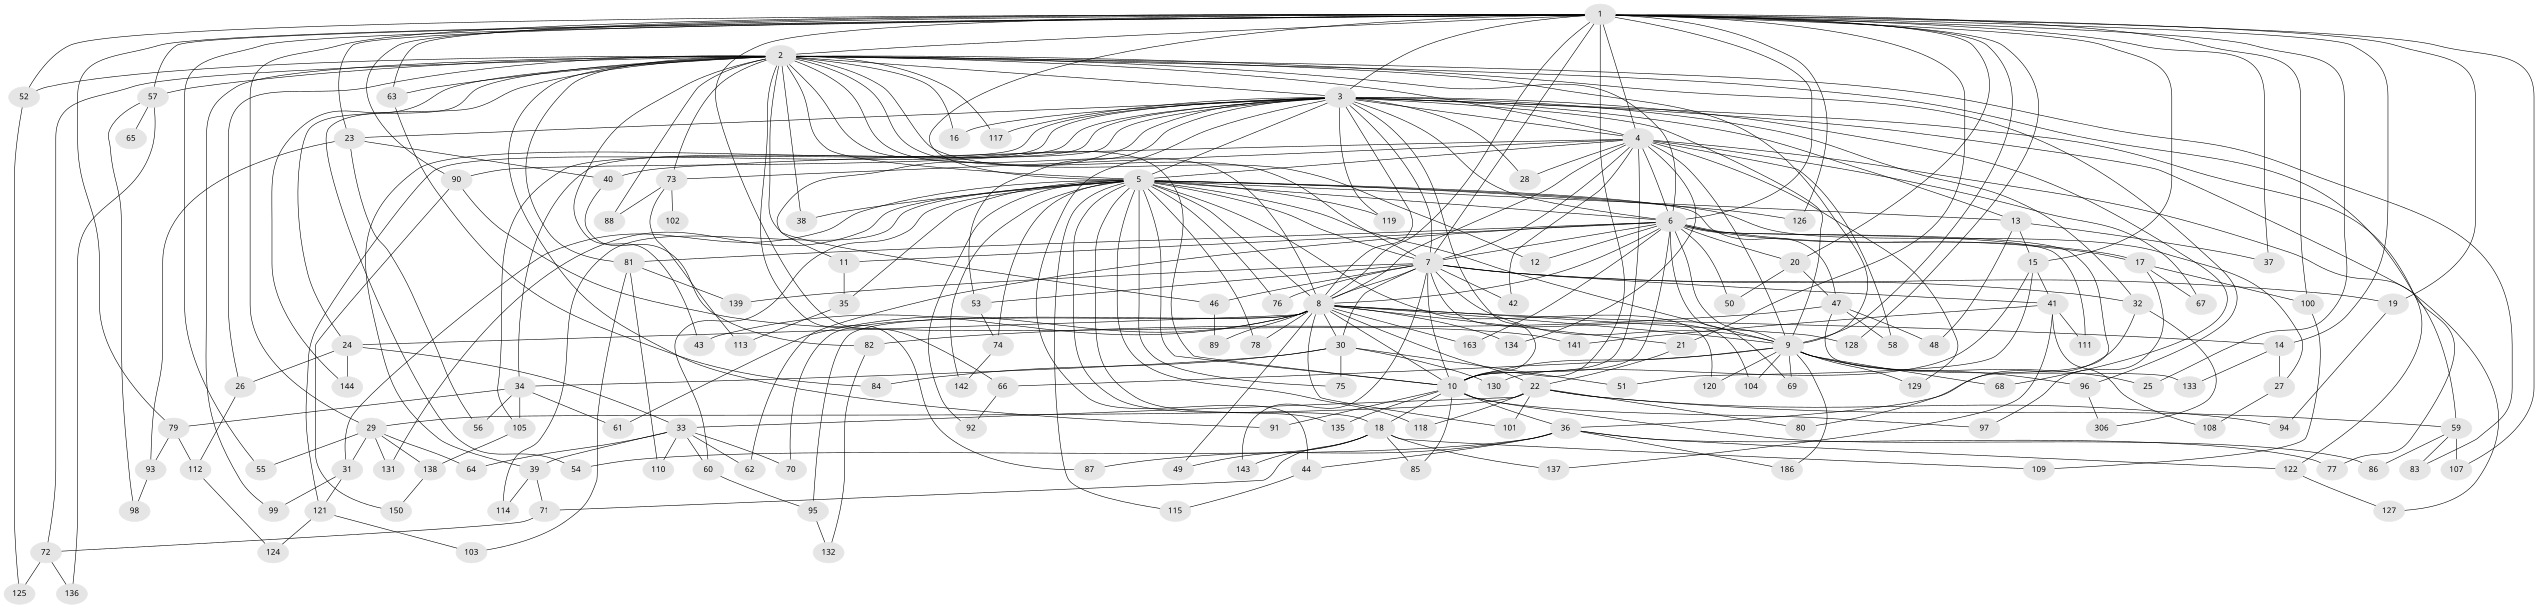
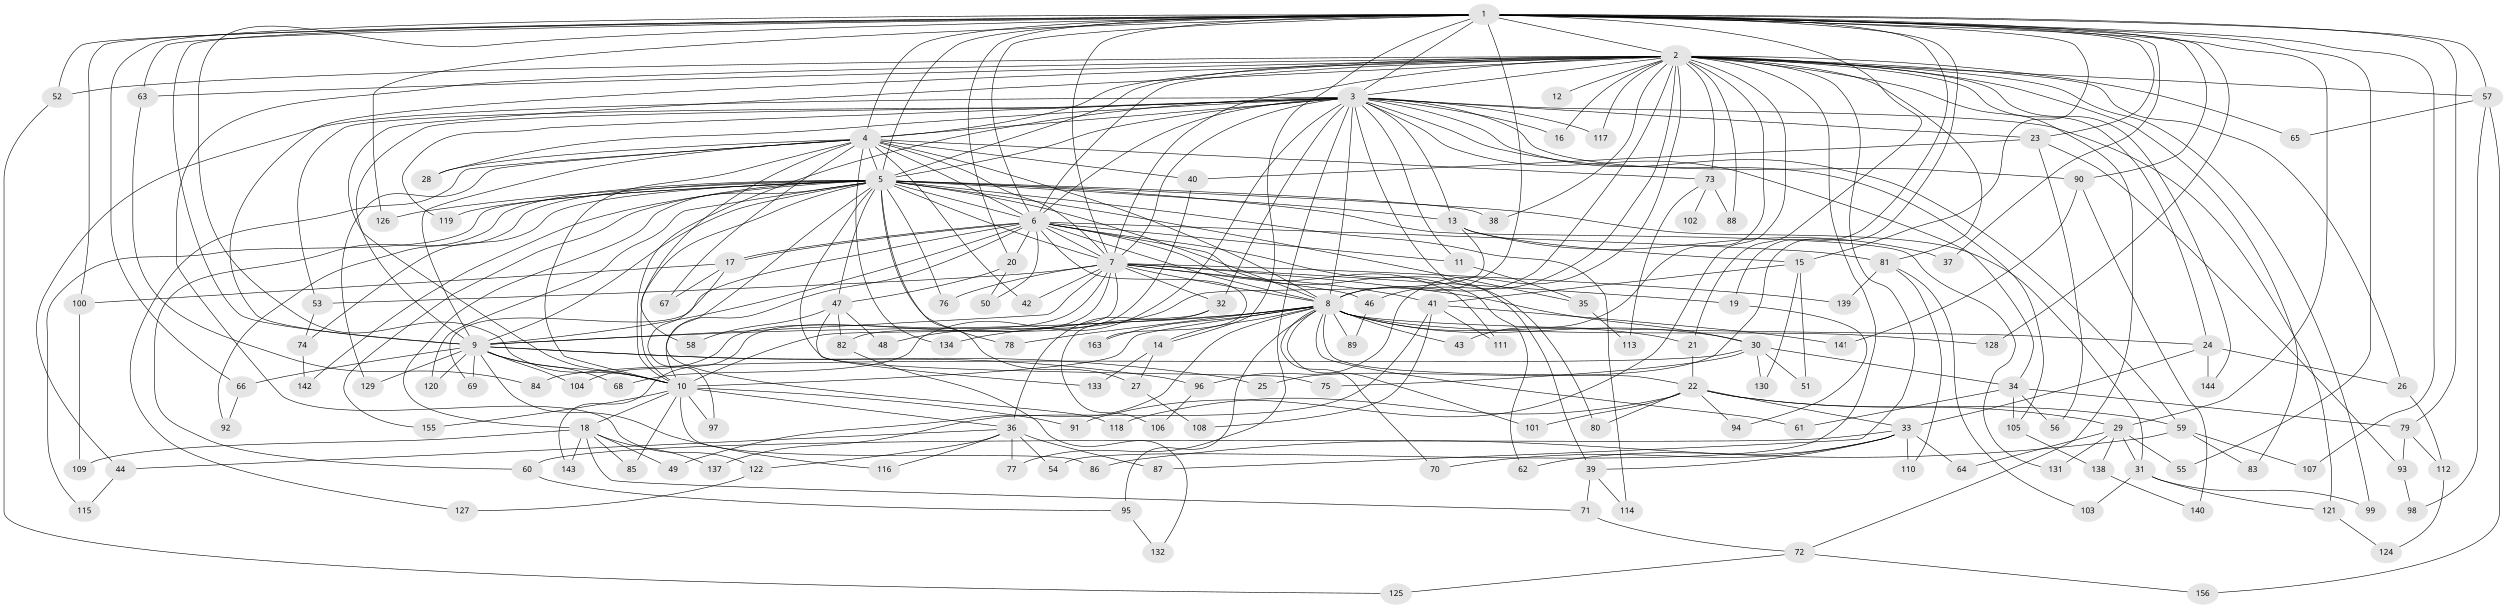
  graph {
    fontname="Noto Sans"
    node [color=gray90 fontname="Noto Sans" style=filled]
    edge [fontname="Noto Sans"]
    1
    2
    3
    4
    5
    6
    7
    8
    9
    10
    14
    15
    19
    20
    21
    23
    25
    29
    37
    52
    55
    57
    63
    66
    79
    90
    100
    107
    126
    128
    12
    16
    24
    26
    38
    43
    46
    54
    65
    72
    73
    81
    83
    87
    88
    91
    96
    99
    117
    122
    144
    11
    13
    28
    32
    34
    39
    44
    53
    59
    68
    77
    105
    119
    121
    40
    42
    58
    67
    127
    129
    134
    18
    27
    31
    35
    47
    60
    74
    75
    76
    78
    92
    114
    115
    118
    120
    131
-   135
+   135 [label=155]
    142
    17
    50
    62
    69
    80
    111
    n97 [label=163]
    30
    41
    104
    139
    143
    22
    49
    61
    70
    89
    95
    101
-   116 [label=186]
+   116
    36
    85
    86
    97
    133
    51
    130
    94
    56
    93
    64
    138
    125
    98
-   136
+   136 [label=156]
    84
    112
    141
-   140 [label=150]
+   140
    109
    33
    102
    113
    103
    110
-   106 [label=306]
+   106
    48
    71
    124
    82
    137
    108
    132
    1 -- 2
    1 -- 3
    1 -- 4
    1 -- 5
    1 -- 6
    1 -- 7
    1 -- 8
    1 -- 9
    1 -- 10
    1 -- 14
    1 -- 15
    1 -- 19
    1 -- 20
    1 -- 21
    1 -- 23
    1 -- 25
    1 -- 29
    1 -- 37
    1 -- 52
    1 -- 55
    1 -- 57
    1 -- 63
    1 -- 66
    1 -- 79
    1 -- 90
    1 -- 100
    1 -- 107
    1 -- 126
    1 -- 128
    2 -- 3
    2 -- 4
    2 -- 5
    2 -- 6
    2 -- 7
    2 -- 8
    2 -- 9
    2 -- 10
    2 -- 52
    2 -- 57
    2 -- 63
    2 -- 12
    2 -- 16
    2 -- 24
    2 -- 26
    2 -- 38
    2 -- 43
    2 -- 46
    2 -- 54
+   2 -- 65
    2 -- 72
    2 -- 73
    2 -- 81
    2 -- 83
    2 -- 87
    2 -- 88
    2 -- 91
    2 -- 96
    2 -- 99
    2 -- 117
    2 -- 122
    2 -- 144
    3 -- 4
    3 -- 5
    3 -- 6
    3 -- 7
    3 -- 8
    3 -- 9
    3 -- 10
    3 -- 23
    3 -- 90
    3 -- 16
    3 -- 117
    3 -- 11
    3 -- 13
    3 -- 28
    3 -- 32
    3 -- 34
    3 -- 39
    3 -- 44
    3 -- 53
    3 -- 59
    3 -- 68
    3 -- 77
    3 -- 105
    3 -- 119
    3 -- 121
    4 -- 5
    4 -- 6
    4 -- 7
    4 -- 8
    4 -- 9
    4 -- 10
    4 -- 73
    4 -- 28
    4 -- 40
    4 -- 42
    4 -- 58
    4 -- 67
    4 -- 127
    4 -- 129
    4 -- 134
    5 -- 6
    5 -- 7
    5 -- 8
    5 -- 9
    5 -- 10
    5 -- 126
    5 -- 38
    5 -- 13
    5 -- 119
    5 -- 18
    5 -- 27
    5 -- 31
    5 -- 35
    5 -- 47
    5 -- 60
    5 -- 74
    5 -- 75
    5 -- 76
    5 -- 78
    5 -- 92
    5 -- 114
    5 -- 115
    5 -- 118
    5 -- 120
    5 -- 131
    5 -- 135
    5 -- 142
    6 -- 7
    6 -- 8
    6 -- 9
    6 -- 10
    6 -- 20
-   6 -- 12
    6 -- 81
    6 -- 11
    6 -- 17
    6 -- 17
    6 -- 50
    6 -- 62
    6 -- 69
    6 -- 80
    6 -- 111
    6 -- n97
    7 -- 8
    7 -- 9
    7 -- 10
    7 -- 19
    7 -- 46
    7 -- 32
    7 -- 53
    7 -- 42
    7 -- 76
    7 -- 30
    7 -- 41
    7 -- 104
    7 -- 139
    7 -- 143
    8 -- 9
    8 -- 10
    8 -- 14
    8 -- 21
    8 -- 128
    8 -- 24
    8 -- 43
    8 -- 134
    8 -- 78
    8 -- n97
    8 -- 30
    8 -- 22
    8 -- 49
    8 -- 61
    8 -- 70
    8 -- 89
    8 -- 95
    8 -- 101
    9 -- 10
    9 -- 25
    9 -- 66
    9 -- 96
    9 -- 68
    9 -- 129
    9 -- 120
    9 -- 69
    9 -- 104
    9 -- 116
    10 -- 91
    10 -- 18
    10 -- 135
    10 -- 36
    10 -- 85
    10 -- 86
    10 -- 97
    14 -- 27
    14 -- 133
    15 -- 41
    15 -- 51
    15 -- 130
    19 -- 94
    20 -- 47
    20 -- 50
    21 -- 22
    23 -- 40
    23 -- 56
    23 -- 93
    29 -- 55
    29 -- 31
    29 -- 131
    29 -- 64
    29 -- 138
    52 -- 125
    57 -- 65
    57 -- 98
    57 -- 136
    63 -- 84
    66 -- 92
    79 -- 93
    79 -- 112
    90 -- 141
    90 -- 140
    100 -- 109
    24 -- 26
    24 -- 144
    24 -- 33
    26 -- 112
    46 -- 89
    72 -- 125
    72 -- 136
    73 -- 88
    73 -- 102
    73 -- 113
    81 -- 139
    81 -- 103
    81 -- 110
    96 -- 106
    122 -- 127
    11 -- 35
    13 -- 15
    13 -- 37
    13 -- 48
    32 -- 36
    32 -- 106
    34 -- 79
    34 -- 105
    34 -- 61
    34 -- 56
    39 -- 114
    39 -- 71
    44 -- 115
    53 -- 74
    59 -- 107
    59 -- 83
    59 -- 86
    105 -- 138
    121 -- 124
    40 -- 82
    18 -- 143
    18 -- 49
    18 -- 85
    18 -- 109
    18 -- 71
    18 -- 137
    27 -- 108
    31 -- 99
    31 -- 121
-   121 -- 103
+   31 -- 103
    35 -- 113
    47 -- 58
    47 -- 133
    47 -- 48
    47 -- 82
    60 -- 95
    74 -- 142
    17 -- 100
    17 -- 67
    17 -- 97
    30 -- 34
    30 -- 75
    30 -- 51
    30 -- 130
    30 -- 84
    41 -- 111
    41 -- 141
    41 -- 137
    41 -- 108
    22 -- 29
    22 -- 59
    22 -- 118
    22 -- 80
    22 -- 101
    22 -- 94
    22 -- 33
    95 -- 132
    36 -- 54
    36 -- 87
    36 -- 122
    36 -- 44
    36 -- 77
    36 -- 116
    93 -- 98
    138 -- 140
    112 -- 124
    33 -- 39
    33 -- 60
    33 -- 62
    33 -- 70
    33 -- 64
    33 -- 110
    71 -- 72
    82 -- 132
  }
